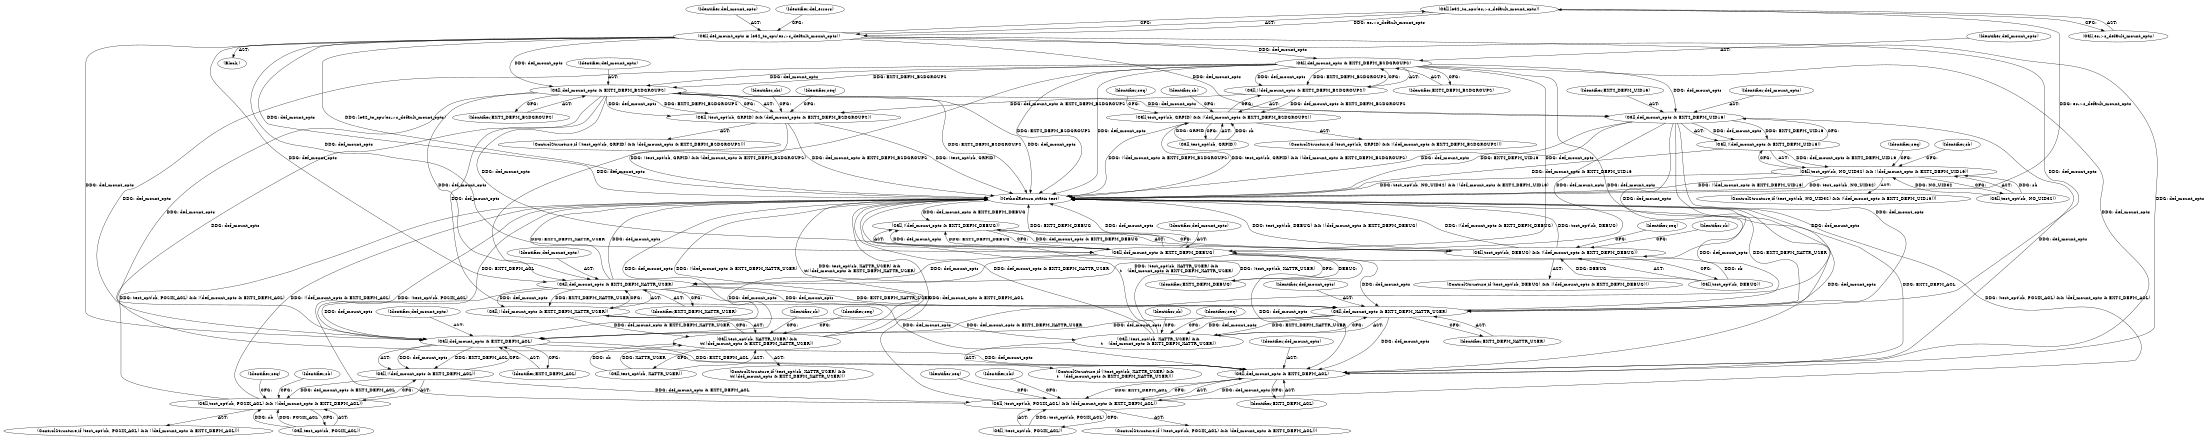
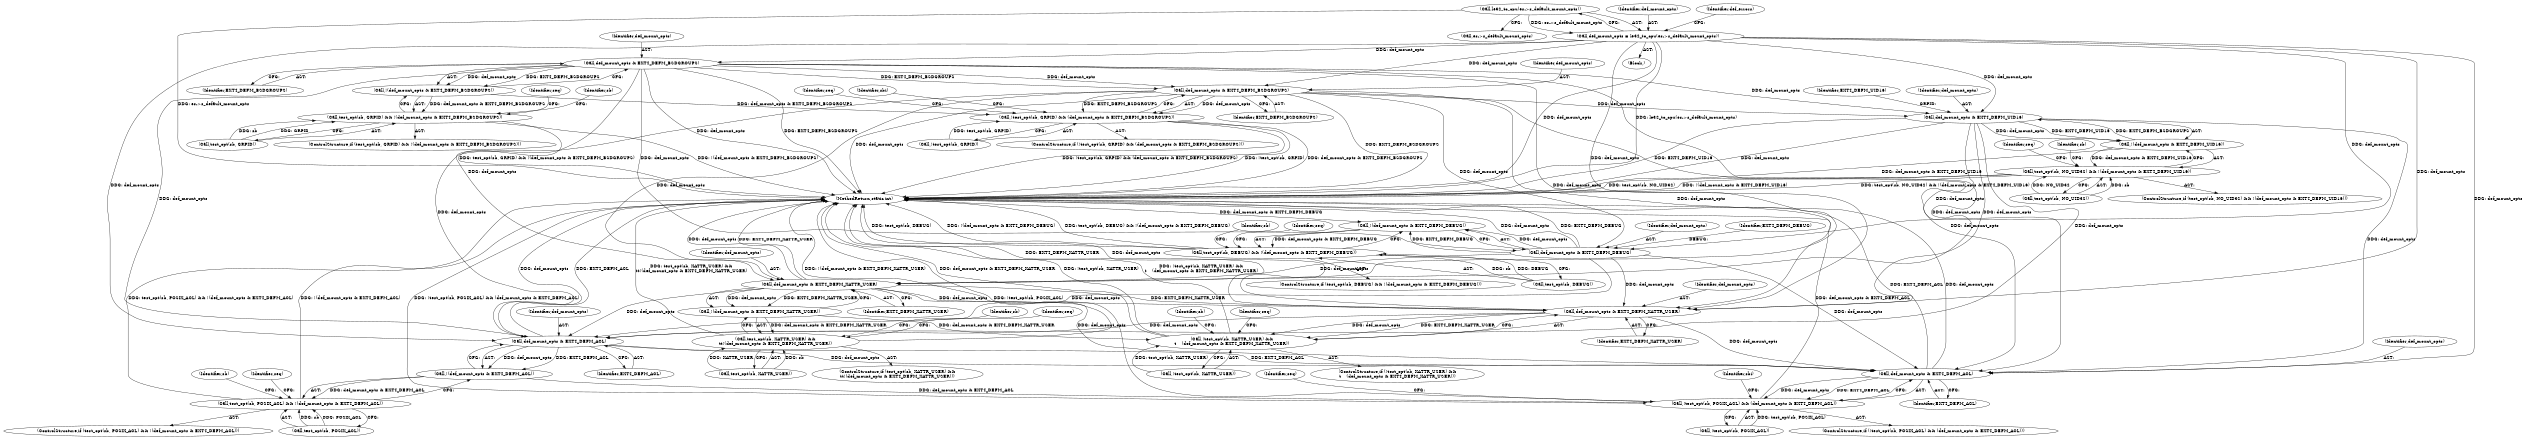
  digraph {
    n1 [label="(Call,le32_to_cpu(es->s_default_mount_opts))"]
    n2 [label="(Call,def_mount_opts = le32_to_cpu(es->s_default_mount_opts))"]
    n3 [label="(Call,es->s_default_mount_opts)"]
-   n4 [label="(MethodReturn,static test)"]
+   n4 [label="(MethodReturn,static int)"]
    n5 [label="(Call,def_mount_opts & EXT4_DEFM_BSDGROUPS)"]
    n6 [label="(Call,def_mount_opts & EXT4_DEFM_BSDGROUPS)"]
    n7 [label="(Call,def_mount_opts & EXT4_DEFM_UID16)"]
    n8 [label="(Call,def_mount_opts & EXT4_DEFM_DEBUG)"]
    n9 [label="(Call,def_mount_opts & EXT4_DEFM_XATTR_USER)"]
    n10 [label="(Call,def_mount_opts & EXT4_DEFM_XATTR_USER)"]
    n11 [label="(Call,def_mount_opts & EXT4_DEFM_ACL)"]
    n12 [label="(Call,def_mount_opts & EXT4_DEFM_ACL)"]
    n13 [label="(Block,)"]
    n14 [label="(Call,!(def_mount_opts & EXT4_DEFM_DEBUG))"]
    n15 [label="(Call,!(def_mount_opts & EXT4_DEFM_BSDGROUPS))"]
    n16 [label="(Identifier,EXT4_DEFM_BSDGROUPS)"]
    n17 [label="(Call,!test_opt(sb, GRPID) && (def_mount_opts & EXT4_DEFM_BSDGROUPS))"]
    n18 [label="(Identifier,EXT4_DEFM_BSDGROUPS)"]
    n19 [label="(Call,!(def_mount_opts & EXT4_DEFM_UID16))"]
    n20 [label="(Identifier,EXT4_DEFM_DEBUG)"]
    n21 [label="(Call,!(def_mount_opts & EXT4_DEFM_XATTR_USER))"]
    n22 [label="(Identifier,EXT4_DEFM_XATTR_USER)"]
    n23 [label="(Call,!test_opt(sb, XATTR_USER) &&\n\t    (def_mount_opts & EXT4_DEFM_XATTR_USER))"]
    n24 [label="(Identifier,EXT4_DEFM_XATTR_USER)"]
    n25 [label="(Call,!(def_mount_opts & EXT4_DEFM_ACL))"]
    n26 [label="(Identifier,EXT4_DEFM_ACL)"]
    n27 [label="(Call,!test_opt(sb, POSIX_ACL) && (def_mount_opts & EXT4_DEFM_ACL))"]
    n28 [label="(Identifier,EXT4_DEFM_ACL)"]
    n29 [label="(Call,test_opt(sb, GRPID) && !(def_mount_opts & EXT4_DEFM_BSDGROUPS))"]
    n30 [label="(Call,test_opt(sb, GRPID))"]
    n31 [label="(ControlStructure,if (test_opt(sb, GRPID) && !(def_mount_opts & EXT4_DEFM_BSDGROUPS)))"]
+   n32 [label="(Call,!test_opt(sb, GRPID))"]
    n33 [label="(ControlStructure,if (!test_opt(sb, GRPID) && (def_mount_opts & EXT4_DEFM_BSDGROUPS)))"]
    n34 [label="(Call,test_opt(sb, NO_UID32) && !(def_mount_opts & EXT4_DEFM_UID16))"]
    n35 [label="(Identifier,EXT4_DEFM_UID16)"]
    n36 [label="(Call,test_opt(sb, NO_UID32))"]
    n37 [label="(ControlStructure,if (test_opt(sb, NO_UID32) && !(def_mount_opts & EXT4_DEFM_UID16)))"]
    n38 [label="(Call,test_opt(sb, DEBUG) && !(def_mount_opts & EXT4_DEFM_DEBUG))"]
    n39 [label="(ControlStructure,if (test_opt(sb, DEBUG) && !(def_mount_opts & EXT4_DEFM_DEBUG)))"]
    n40 [label="(Call,test_opt(sb, DEBUG))"]
    n41 [label="(Call,test_opt(sb, XATTR_USER) &&\n\t\t!(def_mount_opts & EXT4_DEFM_XATTR_USER))"]
    n42 [label="(Call,test_opt(sb, XATTR_USER))"]
    n43 [label="(ControlStructure,if (test_opt(sb, XATTR_USER) &&\n\t\t!(def_mount_opts & EXT4_DEFM_XATTR_USER)))"]
+   n44 [label="(Call,!test_opt(sb, XATTR_USER))"]
    n45 [label="(ControlStructure,if (!test_opt(sb, XATTR_USER) &&\n\t    (def_mount_opts & EXT4_DEFM_XATTR_USER)))"]
    n46 [label="(Call,test_opt(sb, POSIX_ACL) && !(def_mount_opts & EXT4_DEFM_ACL))"]
    n47 [label="(ControlStructure,if (test_opt(sb, POSIX_ACL) && !(def_mount_opts & EXT4_DEFM_ACL)))"]
    n48 [label="(Call,test_opt(sb, POSIX_ACL))"]
    n49 [label="(Call,!test_opt(sb, POSIX_ACL))"]
    n50 [label="(ControlStructure,if (!test_opt(sb, POSIX_ACL) && (def_mount_opts & EXT4_DEFM_ACL)))"]
    n51 [label="(Identifier,seq)"]
    n52 [label="(Identifier,seq)"]
    n53 [label="(Identifier,seq)"]
    n54 [label="(Identifier,sb)"]
    n55 [label="(Identifier,def_mount_opts)"]
    n56 [label="(Identifier,seq)"]
    n57 [label="(Identifier,sb)"]
    n58 [label="(Identifier,def_mount_opts)"]
    n59 [label="(Identifier,def_mount_opts)"]
    n60 [label="(Identifier,seq)"]
    n61 [label="(Identifier,seq)"]
    n62 [label="(Identifier,seq)"]
    n63 [label="(Identifier,sbi)"]
    n64 [label="(Identifier,sb)"]
    n65 [label="(Identifier,sb)"]
    n66 [label="(Identifier,seq)"]
    n67 [label="(Identifier,def_mount_opts)"]
    n68 [label="(Identifier,def_mount_opts)"]
    n69 [label="(Identifier,sb)"]
    n70 [label="(Identifier,def_errors)"]
    n71 [label="(Identifier,sbi)"]
    n72 [label="(Identifier,def_mount_opts)"]
    n73 [label="(Identifier,def_mount_opts)"]
    n74 [label="(Identifier,def_mount_opts)"]
    n75 [label="(Identifier,sb)"]
    n76 [label="(Identifier,def_mount_opts)"]
    n1 -> n2 [label="AST: "]
    n1 -> n2 [label="DDG: es->s_default_mount_opts"]
    n1 -> n3 [label="CFG: "]
    n1 -> n4 [label="DDG: es->s_default_mount_opts"]
    n2 -> n1 [label="CFG: "]
    n2 -> n4 [label="DDG: def_mount_opts"]
    n2 -> n4 [label="DDG: le32_to_cpu(es->s_default_mount_opts)"]
    n2 -> n5 [label="DDG: def_mount_opts"]
    n2 -> n6 [label="DDG: def_mount_opts"]
    n2 -> n7 [label="DDG: def_mount_opts"]
    n2 -> n8 [label="DDG: def_mount_opts"]
    n2 -> n9 [label="DDG: def_mount_opts"]
    n2 -> n10 [label="DDG: def_mount_opts"]
    n2 -> n11 [label="DDG: def_mount_opts"]
    n2 -> n12 [label="DDG: def_mount_opts"]
    n2 -> n13 [label="AST: "]
-   n3 -> n1 [label="AST: "]
    n4 -> n14 [label="DDG: def_mount_opts & EXT4_DEFM_DEBUG"]
    n5 -> n4 [label="DDG: EXT4_DEFM_BSDGROUPS"]
    n5 -> n4 [label="DDG: def_mount_opts"]
    n5 -> n6 [label="DDG: def_mount_opts"]
    n5 -> n6 [label="DDG: EXT4_DEFM_BSDGROUPS"]
    n5 -> n7 [label="DDG: def_mount_opts"]
    n5 -> n8 [label="DDG: def_mount_opts"]
    n5 -> n9 [label="DDG: def_mount_opts"]
    n5 -> n10 [label="DDG: def_mount_opts"]
    n5 -> n11 [label="DDG: def_mount_opts"]
    n5 -> n12 [label="DDG: def_mount_opts"]
    n5 -> n15 [label="AST: "]
    n5 -> n15 [label="DDG: def_mount_opts"]
    n5 -> n15 [label="DDG: EXT4_DEFM_BSDGROUPS"]
    n5 -> n16 [label="CFG: "]
    n6 -> n4 [label="DDG: EXT4_DEFM_BSDGROUPS"]
    n6 -> n4 [label="DDG: def_mount_opts"]
    n6 -> n7 [label="DDG: def_mount_opts"]
    n6 -> n8 [label="DDG: def_mount_opts"]
    n6 -> n9 [label="DDG: def_mount_opts"]
    n6 -> n10 [label="DDG: def_mount_opts"]
    n6 -> n11 [label="DDG: def_mount_opts"]
    n6 -> n12 [label="DDG: def_mount_opts"]
    n6 -> n17 [label="AST: "]
    n6 -> n17 [label="DDG: def_mount_opts"]
    n6 -> n17 [label="DDG: EXT4_DEFM_BSDGROUPS"]
    n6 -> n18 [label="CFG: "]
    n7 -> n4 [label="DDG: EXT4_DEFM_UID16"]
    n7 -> n4 [label="DDG: def_mount_opts"]
-   n7 -> n8 [label="DDG: def_mount_opts"]
    n7 -> n9 [label="DDG: def_mount_opts"]
    n7 -> n10 [label="DDG: def_mount_opts"]
    n7 -> n11 [label="DDG: def_mount_opts"]
    n7 -> n12 [label="DDG: def_mount_opts"]
    n7 -> n19 [label="AST: "]
    n7 -> n19 [label="DDG: def_mount_opts"]
    n7 -> n19 [label="DDG: EXT4_DEFM_UID16"]
    n8 -> n4 [label="DDG: def_mount_opts"]
    n8 -> n4 [label="DDG: EXT4_DEFM_DEBUG"]
    n8 -> n9 [label="DDG: def_mount_opts"]
    n8 -> n10 [label="DDG: def_mount_opts"]
    n8 -> n11 [label="DDG: def_mount_opts"]
    n8 -> n12 [label="DDG: def_mount_opts"]
    n8 -> n14 [label="AST: "]
    n8 -> n14 [label="DDG: def_mount_opts"]
    n8 -> n14 [label="DDG: EXT4_DEFM_DEBUG"]
-   n8 -> n20 [label="CFG: "]
    n9 -> n4 [label="DDG: EXT4_DEFM_XATTR_USER"]
    n9 -> n4 [label="DDG: def_mount_opts"]
    n9 -> n10 [label="DDG: def_mount_opts"]
    n9 -> n10 [label="DDG: EXT4_DEFM_XATTR_USER"]
    n9 -> n11 [label="DDG: def_mount_opts"]
    n9 -> n12 [label="DDG: def_mount_opts"]
    n9 -> n21 [label="AST: "]
    n9 -> n21 [label="DDG: def_mount_opts"]
    n9 -> n21 [label="DDG: EXT4_DEFM_XATTR_USER"]
    n9 -> n22 [label="CFG: "]
    n10 -> n4 [label="DDG: EXT4_DEFM_XATTR_USER"]
    n10 -> n4 [label="DDG: def_mount_opts"]
    n10 -> n11 [label="DDG: def_mount_opts"]
    n10 -> n12 [label="DDG: def_mount_opts"]
    n10 -> n23 [label="AST: "]
    n10 -> n23 [label="DDG: def_mount_opts"]
    n10 -> n23 [label="DDG: EXT4_DEFM_XATTR_USER"]
    n10 -> n24 [label="CFG: "]
    n11 -> n4 [label="DDG: def_mount_opts"]
    n11 -> n4 [label="DDG: EXT4_DEFM_ACL"]
    n11 -> n12 [label="DDG: def_mount_opts"]
    n11 -> n12 [label="DDG: EXT4_DEFM_ACL"]
    n11 -> n25 [label="AST: "]
    n11 -> n25 [label="DDG: def_mount_opts"]
    n11 -> n25 [label="DDG: EXT4_DEFM_ACL"]
    n11 -> n26 [label="CFG: "]
    n12 -> n4 [label="DDG: def_mount_opts"]
    n12 -> n4 [label="DDG: EXT4_DEFM_ACL"]
    n12 -> n27 [label="AST: "]
    n12 -> n27 [label="DDG: def_mount_opts"]
    n12 -> n27 [label="DDG: EXT4_DEFM_ACL"]
    n12 -> n28 [label="CFG: "]
    n14 -> n8 [label="CFG: "]
    n14 -> n38 [label="AST: "]
    n14 -> n38 [label="DDG: def_mount_opts & EXT4_DEFM_DEBUG"]
    n15 -> n5 [label="CFG: "]
    n15 -> n17 [label="DDG: def_mount_opts & EXT4_DEFM_BSDGROUPS"]
    n15 -> n29 [label="AST: "]
    n15 -> n29 [label="DDG: def_mount_opts & EXT4_DEFM_BSDGROUPS"]
    n16 -> n5 [label="AST: "]
    n17 -> n4 [label="DDG: !test_opt(sb, GRPID) && (def_mount_opts & EXT4_DEFM_BSDGROUPS)"]
    n17 -> n4 [label="DDG: !test_opt(sb, GRPID)"]
    n17 -> n4 [label="DDG: def_mount_opts & EXT4_DEFM_BSDGROUPS"]
    n17 -> n6 [label="CFG: "]
+   n17 -> n32 [label="CFG: "]
    n17 -> n33 [label="AST: "]
    n18 -> n6 [label="AST: "]
    n19 -> n4 [label="DDG: def_mount_opts & EXT4_DEFM_UID16"]
-   n19 -> n7 [label="CFG: "]
+   n19 -> n7 [label="DDG: EXT4_DEFM_BSDGROUPS"]
    n19 -> n34 [label="AST: "]
    n19 -> n34 [label="DDG: def_mount_opts & EXT4_DEFM_UID16"]
    n20 -> n8 [label="DEBUG: "]
    n21 -> n9 [label="CFG: "]
    n21 -> n23 [label="DDG: def_mount_opts & EXT4_DEFM_XATTR_USER"]
    n21 -> n41 [label="AST: "]
    n21 -> n41 [label="DDG: def_mount_opts & EXT4_DEFM_XATTR_USER"]
    n22 -> n9 [label="AST: "]
    n23 -> n4 [label="DDG: !test_opt(sb, XATTR_USER)"]
    n23 -> n4 [label="DDG: !test_opt(sb, XATTR_USER) &&\n\t    (def_mount_opts & EXT4_DEFM_XATTR_USER)"]
    n23 -> n4 [label="DDG: def_mount_opts & EXT4_DEFM_XATTR_USER"]
    n23 -> n10 [label="CFG: "]
+   n23 -> n44 [label="CFG: "]
    n23 -> n45 [label="AST: "]
    n24 -> n10 [label="AST: "]
    n25 -> n11 [label="CFG: "]
    n25 -> n27 [label="DDG: def_mount_opts & EXT4_DEFM_ACL"]
    n25 -> n46 [label="AST: "]
    n25 -> n46 [label="DDG: def_mount_opts & EXT4_DEFM_ACL"]
    n26 -> n11 [label="AST: "]
    n27 -> n4 [label="DDG: def_mount_opts & EXT4_DEFM_ACL"]
    n27 -> n4 [label="DDG: !test_opt(sb, POSIX_ACL) && (def_mount_opts & EXT4_DEFM_ACL)"]
    n27 -> n4 [label="DDG: !test_opt(sb, POSIX_ACL)"]
    n27 -> n12 [label="CFG: "]
    n27 -> n49 [label="CFG: "]
    n27 -> n50 [label="AST: "]
    n28 -> n12 [label="AST: "]
    n29 -> n4 [label="DDG: test_opt(sb, GRPID) && !(def_mount_opts & EXT4_DEFM_BSDGROUPS)"]
    n29 -> n4 [label="DDG: !(def_mount_opts & EXT4_DEFM_BSDGROUPS)"]
    n29 -> n15 [label="CFG: "]
    n29 -> n30 [label="CFG: "]
    n29 -> n31 [label="AST: "]
    n30 -> n29 [label="AST: "]
    n30 -> n29 [label="DDG: sb"]
    n30 -> n29 [label="DDG: GRPID"]
+   n32 -> n17 [label="AST: "]
+   n32 -> n17 [label="DDG: test_opt(sb, GRPID)"]
    n34 -> n4 [label="DDG: test_opt(sb, NO_UID32) && !(def_mount_opts & EXT4_DEFM_UID16)"]
    n34 -> n4 [label="DDG: !(def_mount_opts & EXT4_DEFM_UID16)"]
    n34 -> n4 [label="DDG: test_opt(sb, NO_UID32)"]
    n34 -> n19 [label="CFG: "]
    n34 -> n36 [label="CFG: "]
    n34 -> n37 [label="AST: "]
-   n35 -> n7 [label="AST: "]
+   n35 -> n7 [label="GRPID: "]
    n36 -> n34 [label="AST: "]
    n36 -> n34 [label="DDG: sb"]
    n36 -> n34 [label="DDG: NO_UID32"]
    n38 -> n4 [label="DDG: !(def_mount_opts & EXT4_DEFM_DEBUG)"]
    n38 -> n4 [label="DDG: test_opt(sb, DEBUG)"]
    n38 -> n4 [label="DDG: test_opt(sb, DEBUG) && !(def_mount_opts & EXT4_DEFM_DEBUG)"]
    n38 -> n14 [label="CFG: "]
    n38 -> n39 [label="AST: "]
    n38 -> n40 [label="CFG: "]
    n40 -> n38 [label="AST: "]
    n40 -> n38 [label="DDG: sb"]
    n40 -> n38 [label="DDG: DEBUG"]
    n41 -> n4 [label="DDG: test_opt(sb, XATTR_USER) &&\n\t\t!(def_mount_opts & EXT4_DEFM_XATTR_USER)"]
    n41 -> n4 [label="DDG: !(def_mount_opts & EXT4_DEFM_XATTR_USER)"]
    n41 -> n21 [label="CFG: "]
    n41 -> n42 [label="CFG: "]
    n41 -> n43 [label="AST: "]
    n42 -> n41 [label="AST: "]
    n42 -> n41 [label="DDG: sb"]
    n42 -> n41 [label="DDG: XATTR_USER"]
+   n44 -> n23 [label="AST: "]
+   n44 -> n23 [label="DDG: test_opt(sb, XATTR_USER)"]
    n46 -> n4 [label="DDG: test_opt(sb, POSIX_ACL) && !(def_mount_opts & EXT4_DEFM_ACL)"]
    n46 -> n4 [label="DDG: !(def_mount_opts & EXT4_DEFM_ACL)"]
    n46 -> n25 [label="CFG: "]
    n46 -> n47 [label="AST: "]
    n46 -> n48 [label="CFG: "]
    n48 -> n46 [label="AST: "]
    n48 -> n46 [label="DDG: sb"]
    n48 -> n46 [label="DDG: POSIX_ACL"]
    n49 -> n27 [label="AST: "]
    n49 -> n27 [label="DDG: test_opt(sb, POSIX_ACL)"]
    n51 -> n41 [label="CFG: "]
    n52 -> n38 [label="CFG: "]
    n53 -> n34 [label="CFG: "]
    n54 -> n34 [label="CFG: "]
    n55 -> n2 [label="AST: "]
    n56 -> n29 [label="CFG: "]
    n57 -> n23 [label="CFG: "]
    n58 -> n11 [label="AST: "]
    n59 -> n7 [label="AST: "]
    n60 -> n46 [label="CFG: "]
    n61 -> n23 [label="CFG: "]
    n62 -> n27 [label="CFG: "]
    n63 -> n27 [label="CFG: "]
    n64 -> n41 [label="CFG: "]
    n65 -> n46 [label="CFG: "]
    n66 -> n17 [label="CFG: "]
    n67 -> n8 [label="AST: "]
    n68 -> n12 [label="AST: "]
    n69 -> n38 [label="CFG: "]
    n70 -> n2 [label="CFG: "]
    n71 -> n17 [label="CFG: "]
    n72 -> n10 [label="AST: "]
    n73 -> n6 [label="AST: "]
    n74 -> n9 [label="AST: "]
    n75 -> n29 [label="CFG: "]
    n76 -> n5 [label="AST: "]
  }
